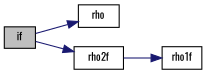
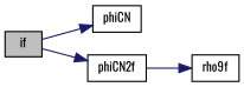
  digraph {
    fontname=Oswald
    rankdir=LR
    node [color=black fontname=Oswald fontsize=10 shape=record]
    edge [color=midnightblue fontname=Oswald fontsize=10 labelfontname=Helvetica labelfontsize=10 style=solid]
    n1 [fillcolor=grey75 fontcolor=black height=0.2 label=if style=filled width=0.4]
-   n2 [height=0.2 label=rho width=0.4]
-   n3 [height=0.2 label=rho2f width=0.4]
-   n4 [height=0.2 label=rho1f width=0.4]
+   n2 [height=0.2 label=phiCN width=0.4]
+   n3 [height=0.2 label=phiCN2f width=0.4]
+   n4 [height=0.2 label=rho9f width=0.4]
    n1 -> n2
    n1 -> n3
    n3 -> n4
  }
